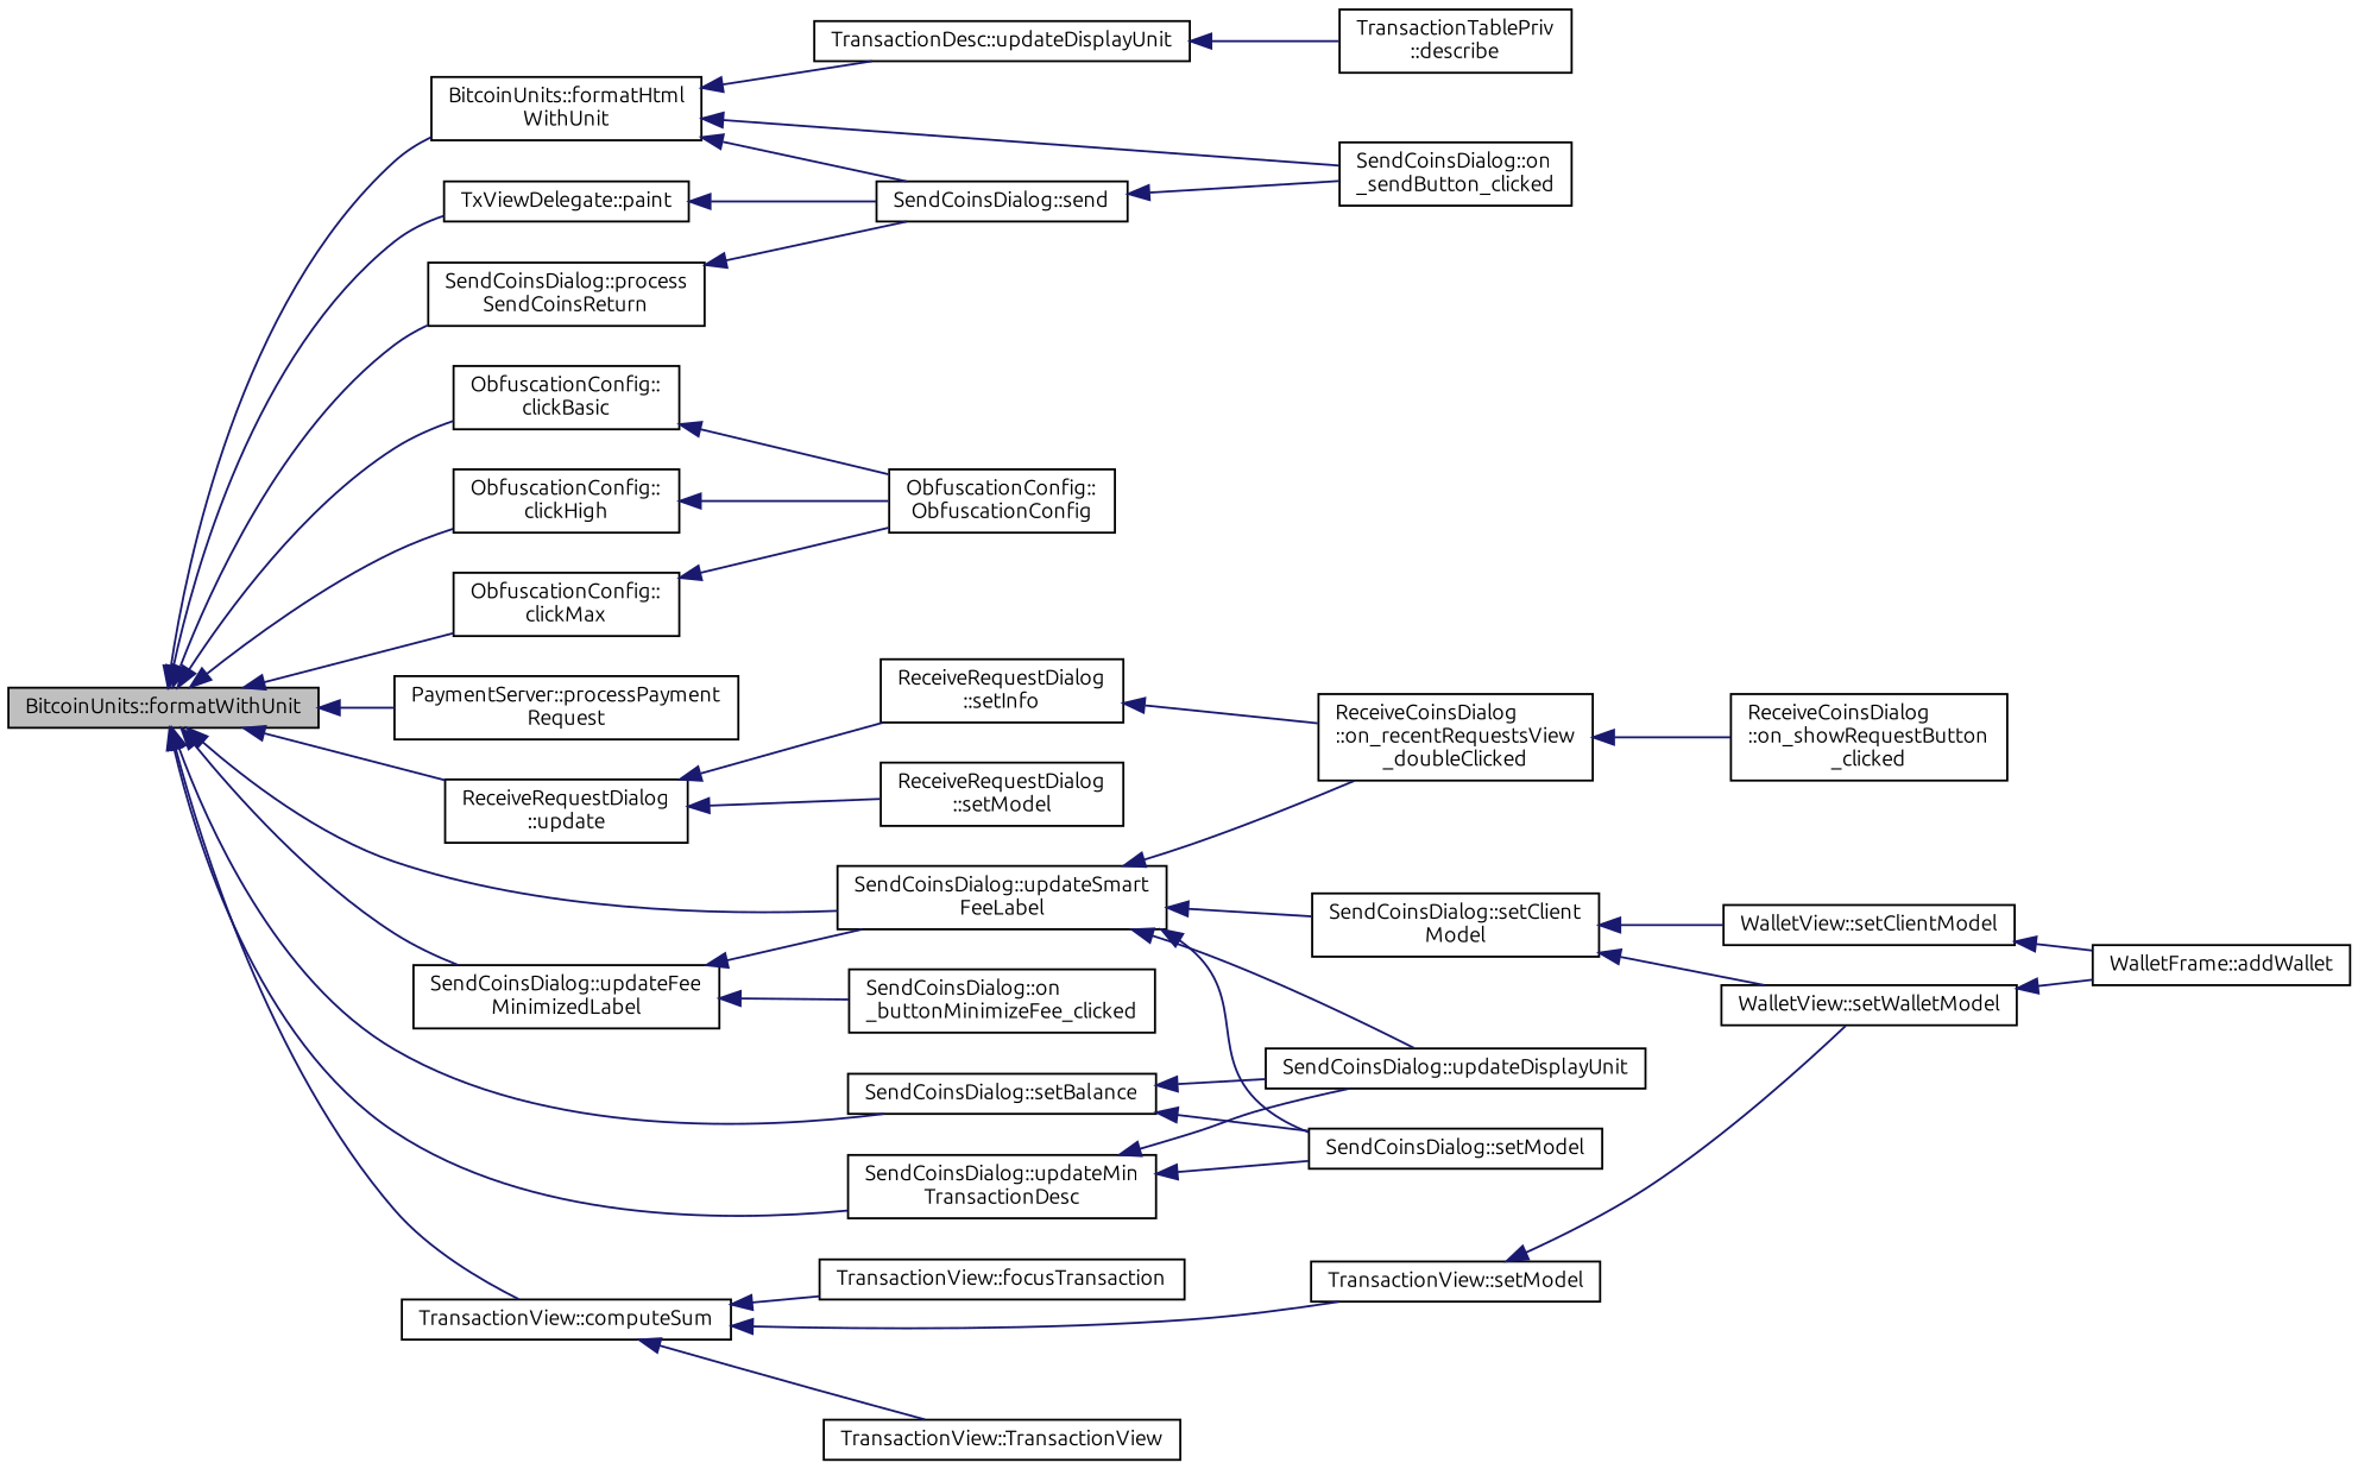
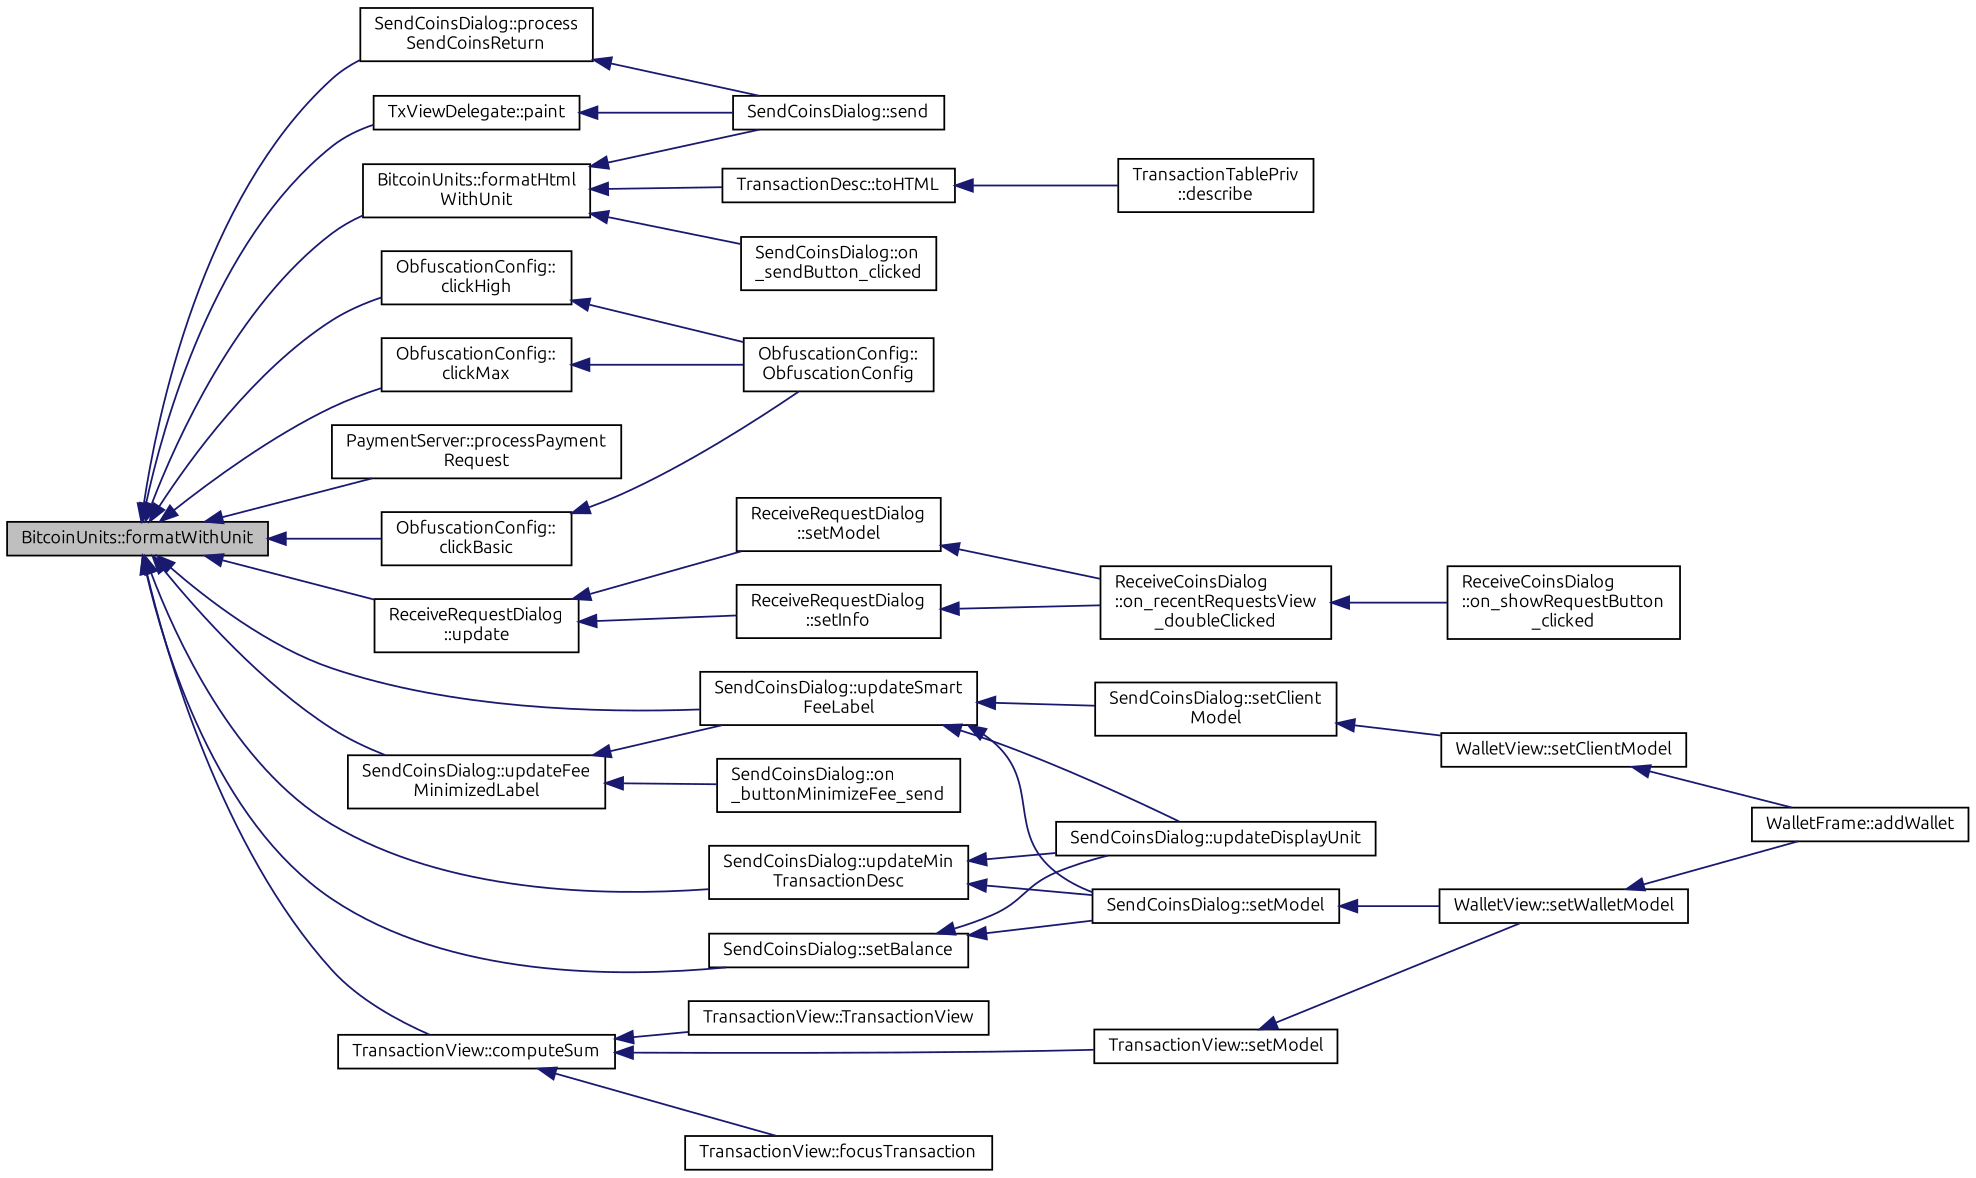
  digraph {
    fontname=Ubuntu
    rankdir=LR
    node [color=black fillcolor=white fontname=Ubuntu fontsize=10 shape=record style=filled]
    edge [color=midnightblue dir=back fontname=Ubuntu fontsize=10 labelfontname=Helvetica labelfontsize=10 style=solid]
    n1 [fillcolor=grey75 fontcolor=black height=0.2 label="BitcoinUnits::formatWithUnit" width=0.4]
    n2 [height=0.2 label="BitcoinUnits::formatHtml\lWithUnit" width=0.4]
    n3 [height=0.2 label="ObfuscationConfig::\lclickBasic" width=0.4]
    n4 [height=0.2 label="ObfuscationConfig::\lclickHigh" width=0.4]
    n5 [height=0.2 label="ObfuscationConfig::\lclickMax" width=0.4]
    n6 [height=0.2 label="TxViewDelegate::paint" width=0.4]
    n7 [height=0.2 label="PaymentServer::processPayment\lRequest" width=0.4]
    n8 [height=0.2 label="ReceiveRequestDialog\l::update" width=0.4]
    n9 [height=0.2 label="SendCoinsDialog::setBalance" width=0.4]
    n10 [height=0.2 label="SendCoinsDialog::process\lSendCoinsReturn" width=0.4]
    n11 [height=0.2 label="SendCoinsDialog::updateFee\lMinimizedLabel" width=0.4]
    n12 [height=0.2 label="SendCoinsDialog::updateSmart\lFeeLabel" width=0.4]
    n13 [height=0.2 label="SendCoinsDialog::updateMin\lTransactionDesc" width=0.4]
    n14 [height=0.2 label="TransactionView::computeSum" width=0.4]
    n15 [height=0.2 label="SendCoinsDialog::send" width=0.4]
    n16 [height=0.2 label="SendCoinsDialog::on\l_sendButton_clicked" width=0.4]
-   n17 [height=0.2 label="TransactionDesc::updateDisplayUnit" width=0.4]
+   n17 [height=0.2 label="TransactionDesc::toHTML" width=0.4]
    n18 [height=0.2 label="ObfuscationConfig::\lObfuscationConfig" width=0.4]
    n19 [height=0.2 label="ReceiveRequestDialog\l::setModel" width=0.4]
    n20 [height=0.2 label="ReceiveRequestDialog\l::setInfo" width=0.4]
    n21 [height=0.2 label="SendCoinsDialog::setModel" width=0.4]
    n22 [height=0.2 label="SendCoinsDialog::updateDisplayUnit" width=0.4]
-   n23 [height=0.2 label="SendCoinsDialog::on\l_buttonMinimizeFee_clicked" width=0.4]
+   n23 [height=0.2 label="SendCoinsDialog::on\l_buttonMinimizeFee_send" width=0.4]
    n24 [height=0.2 label="SendCoinsDialog::setClient\lModel" width=0.4]
    n25 [height=0.2 label="TransactionView::TransactionView" width=0.4]
    n26 [height=0.2 label="TransactionView::setModel" width=0.4]
    n27 [height=0.2 label="TransactionView::focusTransaction" width=0.4]
    n28 [height=0.2 label="TransactionTablePriv\l::describe" width=0.4]
    n29 [height=0.2 label="ReceiveCoinsDialog\l::on_recentRequestsView\l_doubleClicked" width=0.4]
    n30 [height=0.2 label="ReceiveCoinsDialog\l::on_showRequestButton\l_clicked" width=0.4]
    n31 [height=0.2 label="WalletView::setWalletModel" width=0.4]
    n32 [height=0.2 label="WalletFrame::addWallet" width=0.4]
    n33 [height=0.2 label="WalletView::setClientModel" width=0.4]
    n1 -> n2
    n1 -> n3
    n1 -> n4
    n1 -> n5
    n1 -> n6
    n1 -> n7
    n1 -> n8
    n1 -> n9
    n1 -> n10
    n1 -> n11
    n1 -> n12
    n1 -> n13
    n1 -> n14
    n2 -> n15
    n2 -> n16
    n2 -> n17
    n3 -> n18
    n4 -> n18
    n5 -> n18
    n6 -> n15
    n8 -> n19
    n8 -> n20
    n9 -> n21
    n9 -> n22
    n10 -> n15
    n11 -> n12
    n11 -> n23
    n12 -> n21
    n12 -> n22
    n12 -> n24
    n13 -> n21
    n13 -> n22
    n14 -> n25
    n14 -> n26
    n14 -> n27
-   n15 -> n16
    n17 -> n28
-   n12 -> n29
+   n19 -> n29
    n20 -> n29
-   n24 -> n31
+   n21 -> n31
    n24 -> n33
    n26 -> n31
    n29 -> n30
    n31 -> n32
    n33 -> n32
  }
